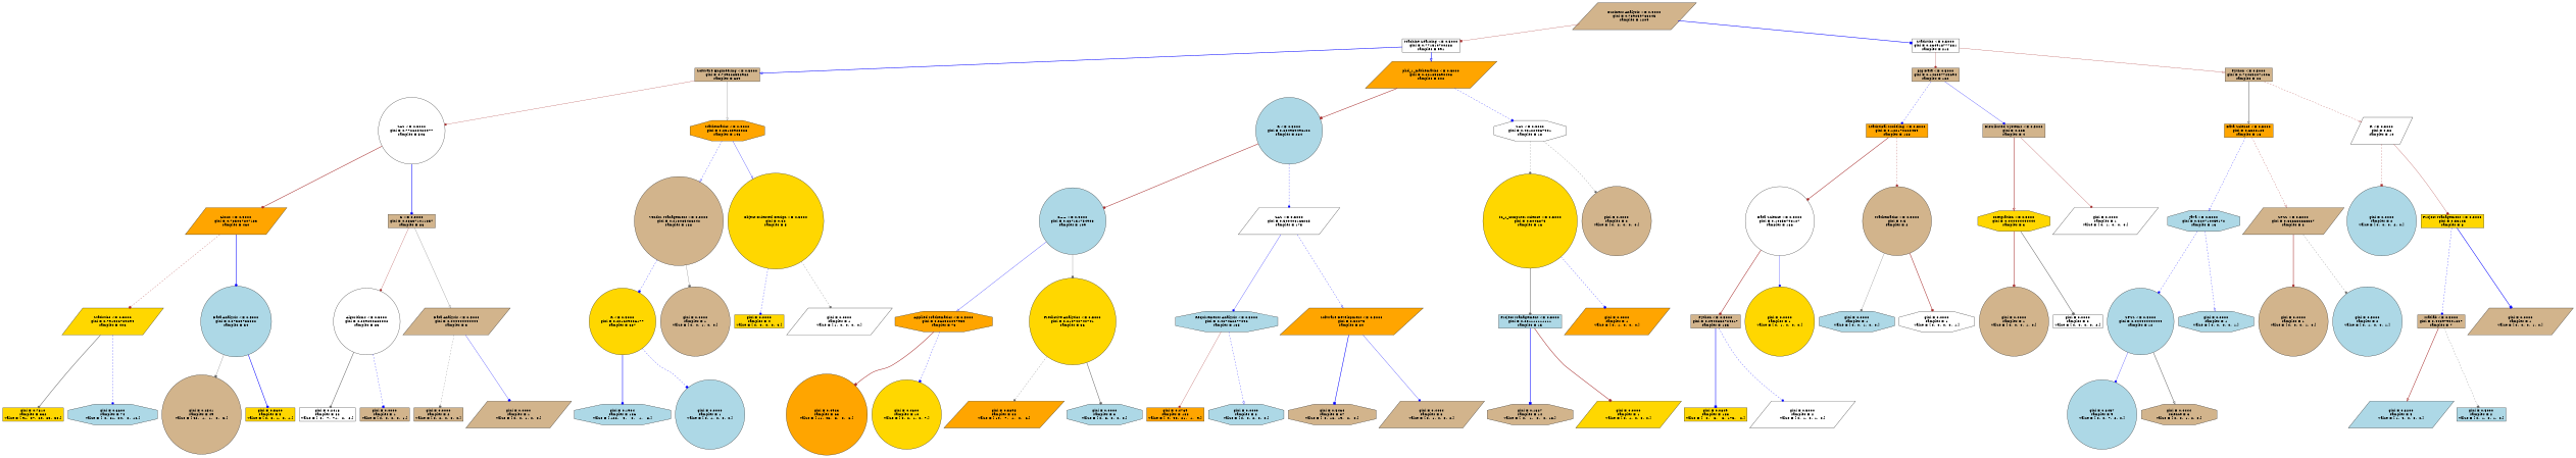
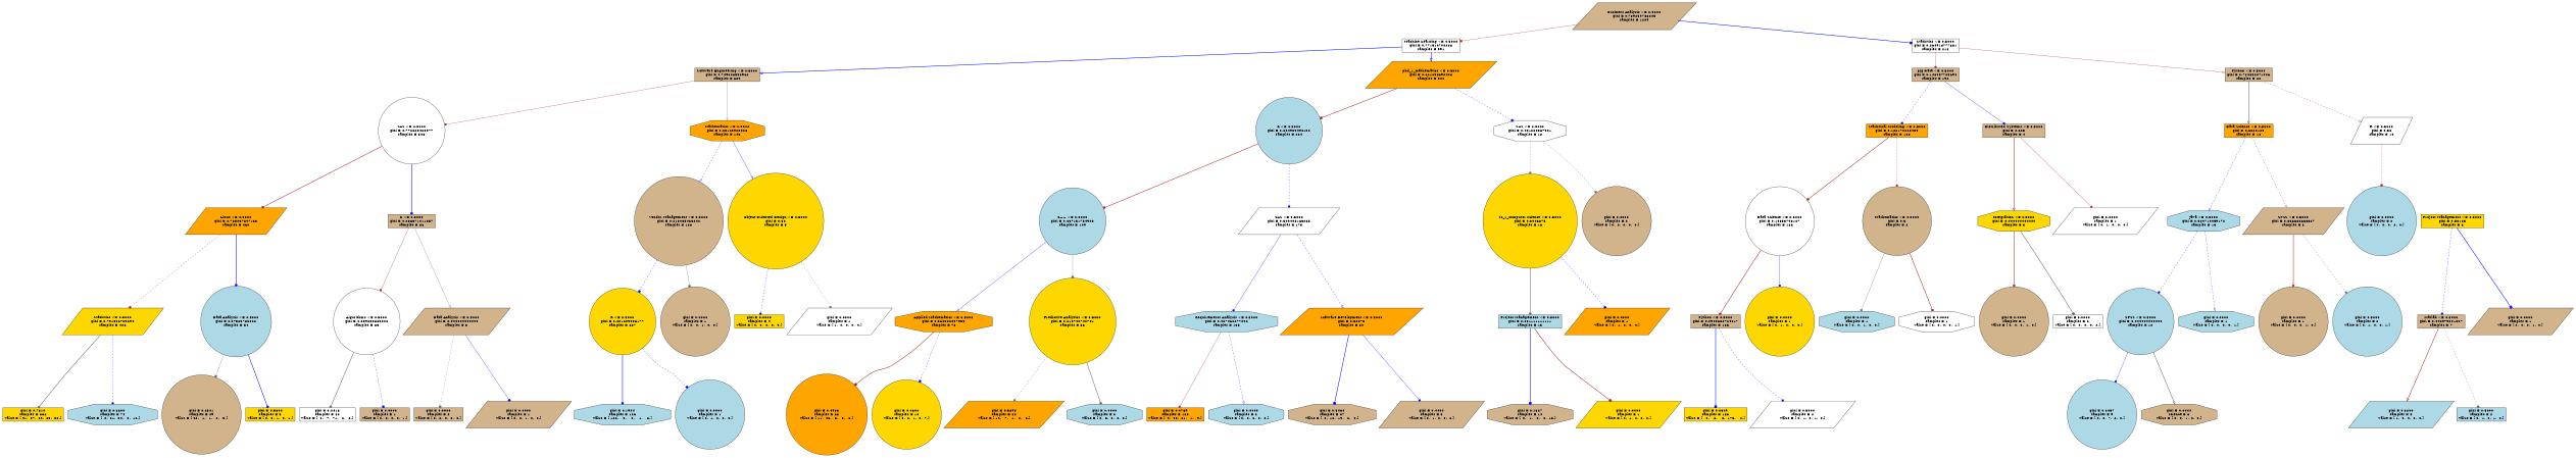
  digraph {
    node [fillcolor=tan shape=circle style=filled]
    edge [arrowhead=dot color=blue style=bold]
    n1 [label="Business Analysis <= 0.5000\ngini = 0.789259763245\nsamples = 1209" shape=parallelogram]
    n2 [fillcolor=white label="Machine Learning <= 0.5000\ngini = 0.771510700238\nsamples = 991" shape=box]
    n3 [fillcolor=white label="Statistics <= 0.5000\ngini = 0.264918777881\nsamples = 218" shape=box]
    n4 [label="Software Engineering <= 0.5000\ngini = 0.749328552982\nsamples = 689" shape=box]
    n5 [fillcolor=orange label="phd_1_mathematics <= 0.5000\ngini = 0.621858690408\nsamples = 302" shape=parallelogram]
-   n6 [label="Big Data <= 0.5000\ngini = 0.148057725694\nsamples = 182" shape=box]
+   n6 [label="Big Data <= 0.5000\ngini = 0.148057725694\nsamples = 192" shape=box]
    n7 [label="Python <= 0.5000\ngini = 0.724852071006\nsamples = 26" shape=box]
    n8 [fillcolor=white label="SAS <= 0.5000\ngini = 0.772625420977\nsamples = 546"]
    n9 [fillcolor=orange label="Mathematics <= 0.5000\ngini = 0.25125923028\nsamples = 143" shape=octagon]
    n10 [fillcolor=lightblue label="R <= 0.5000\ngini = 0.604939496132\nsamples = 284"]
    n11 [fillcolor=white label="SAS <= 0.5000\ngini = 0.401224567901\nsamples = 18" shape=octagon]
    n12 [fillcolor=orange label="Linux <= 0.5000\ngini = 0.785037807183\nsamples = 460" shape=parallelogram]
    n13 [label="C <= 0.5000\ngini = 0.286371011357\nsamples = 86" shape=box]
    n14 [label="Vendor Management <= 0.5000\ngini = 0.213085486242\nsamples = 138"]
    n15 [fillcolor=gold label="Object Oriented Design <= 0.5000\ngini = 0.32\nsamples = 5"]
    n16 [fillcolor=gold label="Statistics <= 0.5000\ngini = 0.791586789294\nsamples = 406" shape=parallelogram]
    n17 [fillcolor=lightblue label="Data Analysis <= 0.5000\ngini = 0.37585733882\nsamples = 54"]
    n18 [fillcolor=white label="Algorithms <= 0.5000\ngini = 0.259253883002\nsamples = 83"]
    n19 [label="Data Analysis <= 0.5000\ngini = 0.444444444444\nsamples = 3" shape=parallelogram]
    n20 [fillcolor=gold label="gini = 0.7810\nsamples = 332\nvalue = [ 91.  37.  69.  85.  50.]" shape=box]
    n21 [fillcolor=lightblue label="gini = 0.6600\nsamples = 74\nvalue = [  0.  21.  34.   3.  16.]" shape=octagon]
    n22 [label="gini = 0.2541\nsamples = 49\nvalue = [ 42.   1.   1.   0.   5.]"]
    n23 [fillcolor=gold label="gini = 0.5600\nsamples = 5\nvalue = [ 0.  3.  1.  0.  1.]" shape=box]
    n24 [fillcolor=white label="gini = 0.2418\nsamples = 82\nvalue = [  0.   7.  71.   2.   2.]" shape=box]
    n25 [label="gini = 0.0000\nsamples = 1\nvalue = [ 0.  0.  0.  0.  1.]" shape=box]
    n26 [label="gini = 0.0000\nsamples = 2\nvalue = [ 0.  2.  0.  0.  0.]" shape=box]
    n27 [label="gini = 0.0000\nsamples = 1\nvalue = [ 0.  0.  1.  0.  0.]" shape=parallelogram]
    n28 [fillcolor=gold label="R <= 0.5000\ngini = 0.201609036177\nsamples = 637"]
    n29 [label="gini = 0.0000\nsamples = 1\nvalue = [ 0.  0.  1.  0.  0.]"]
    n30 [fillcolor=gold label="gini = 0.0000\nsamples = 4\nvalue = [ 0.  0.  0.  0.  4.]" shape=box]
    n31 [fillcolor=white label="gini = 0.0000\nsamples = 1\nvalue = [ 1.  0.  0.  0.  0.]" shape=parallelogram]
    n32 [fillcolor=lightblue label="gini = 0.1904\nsamples = 136\nvalue = [ 122.    5.    0.    1.    8.]" shape=octagon]
    n33 [fillcolor=lightblue label="gini = 0.0000\nsamples = 1\nvalue = [ 0.  1.  0.  0.  0.]"]
    n34 [fillcolor=lightblue label="C++ <= 0.5000\ngini = 0.637151754903\nsamples = 109"]
    n35 [fillcolor=white label="SAS <= 0.5000\ngini = 0.540408163265\nsamples = 175" shape=parallelogram]
    n36 [fillcolor=gold label="bc_1_computer science <= 0.5000\ngini = 0.3046875\nsamples = 16"]
    n37 [label="gini = 0.0000\nsamples = 2\nvalue = [ 0.  2.  0.  0.  0.]"]
    n38 [fillcolor=orange label="Applied Mathematics <= 0.5000\ngini = 0.562582097955\nsamples = 73" shape=octagon]
    n39 [fillcolor=gold label="Predictive Analytics <= 0.5000\ngini = 0.615740740741\nsamples = 36"]
    n40 [fillcolor=lightblue label="Requirements Analysis <= 0.5000\ngini = 0.487462277092\nsamples = 135" shape=octagon]
    n41 [fillcolor=orange label="Software Development <= 0.5000\ngini = 0.58875\nsamples = 80" shape=parallelogram]
    n42 [fillcolor=orange label="gini = 0.4923\nsamples = 63\nvalue = [ 11.  43.   3.   0.   6.]"]
    n43 [fillcolor=gold label="gini = 0.4600\nsamples = 10\nvalue = [ 0.  2.  1.  0.  7.]"]
    n44 [fillcolor=orange label="gini = 0.5895\nsamples = 33\nvalue = [ 19.   7.   1.   0.   6.]" shape=parallelogram]
    n45 [fillcolor=lightblue label="gini = 0.0000\nsamples = 3\nvalue = [ 0.  3.  0.  0.  0.]" shape=octagon]
    n46 [fillcolor=orange label="gini = 0.4769\nsamples = 133\nvalue = [  9.  93.  21.   1.   9.]" shape=box]
    n47 [fillcolor=lightblue label="gini = 0.0000\nsamples = 2\nvalue = [ 0.  0.  2.  0.  0.]" shape=octagon]
    n48 [label="gini = 0.5464\nsamples = 37\nvalue = [  0.  16.  19.   2.   0.]" shape=octagon]
    n49 [label="gini = 0.4444\nsamples = 3\nvalue = [ 0.  1.  0.  0.  2.]" shape=parallelogram]
    n50 [fillcolor=lightblue label="Project Management <= 0.5000\ngini = 0.231111111111\nsamples = 15" shape=box]
    n51 [fillcolor=orange label="gini = 0.0000\nsamples = 1\nvalue = [ 0.  1.  0.  0.  0.]" shape=parallelogram]
    n52 [label="gini = 0.1327\nsamples = 14\nvalue = [  0.   1.   0.   0.  13.]" shape=octagon]
    n53 [fillcolor=gold label="gini = 0.0000\nsamples = 1\nvalue = [ 0.  1.  0.  0.  0.]" shape=parallelogram]
    n54 [fillcolor=orange label="Statistical Modeling <= 0.5000\ngini = 0.122170665459\nsamples = 188" shape=box]
    n55 [label="Distributed Systems <= 0.5000\ngini = 0.625\nsamples = 4" shape=box]
    n56 [fillcolor=orange label="Data Science <= 0.5000\ngini = 0.6328125\nsamples = 16" shape=box]
    n57 [fillcolor=white label="R <= 0.5000\ngini = 0.58\nsamples = 10" shape=parallelogram]
    n58 [fillcolor=white label="Data Science <= 0.5000\ngini = 0.10353798127\nsamples = 186"]
    n59 [label="Mathematics <= 0.5000\ngini = 0.5\nsamples = 2"]
    n60 [fillcolor=gold label="Integration <= 0.5000\ngini = 0.444444444444\nsamples = 3" shape=octagon]
    n61 [fillcolor=white label="gini = 0.0000\nsamples = 1\nvalue = [ 0.  1.  0.  0.  0.]" shape=parallelogram]
    n62 [label="Python <= 0.5000\ngini = 0.0940832724617\nsamples = 185" shape=box]
    n63 [fillcolor=gold label="gini = 0.0000\nsamples = 1\nvalue = [ 0.  1.  0.  0.  0.]"]
    n64 [fillcolor=lightblue label="gini = 0.0000\nsamples = 1\nvalue = [ 0.  0.  1.  0.  0.]" shape=octagon]
    n65 [fillcolor=white label="gini = 0.0000\nsamples = 1\nvalue = [ 0.  0.  0.  0.  1.]" shape=octagon]
    n66 [fillcolor=gold label="gini = 0.0849\nsamples = 183\nvalue = [   0.    3.    3.  175.    2.]" shape=box]
    n67 [fillcolor=white label="gini = 0.5000\nsamples = 2\nvalue = [ 0.  1.  0.  1.  0.]" shape=parallelogram]
    n68 [label="gini = 0.0000\nsamples = 1\nvalue = [ 0.  0.  0.  1.  0.]"]
    n69 [fillcolor=white label="gini = 0.0000\nsamples = 2\nvalue = [ 0.  0.  0.  0.  2.]" shape=box]
    n70 [fillcolor=lightblue label="Java <= 0.5000\ngini = 0.520710059172\nsamples = 13" shape=octagon]
    n71 [label="SPSS <= 0.5000\ngini = 0.666666666667\nsamples = 3" shape=parallelogram]
    n72 [fillcolor=lightblue label="gini = 0.0000\nsamples = 2\nvalue = [ 0.  0.  0.  2.  0.]"]
    n73 [fillcolor=gold label="Project Management <= 0.5000\ngini = 0.53125\nsamples = 8" shape=box]
    n74 [fillcolor=lightblue label="SPSS <= 0.5000\ngini = 0.444444444444\nsamples = 12"]
    n75 [fillcolor=lightblue label="gini = 0.0000\nsamples = 1\nvalue = [ 0.  0.  0.  0.  1.]" shape=octagon]
    n76 [label="gini = 0.0000\nsamples = 1\nvalue = [ 0.  0.  0.  1.  0.]"]
    n77 [fillcolor=lightblue label="gini = 0.5000\nsamples = 2\nvalue = [ 0.  1.  0.  0.  1.]"]
    n78 [fillcolor=lightblue label="gini = 0.3457\nsamples = 9\nvalue = [ 0.  0.  7.  2.  0.]"]
    n79 [label="gini = 0.4444\nscience = 3\nvalue = [ 0.  0.  1.  2.  0.]" shape=octagon]
    n80 [label="Matlab <= 0.5000\ngini = 0.448979591837\nsamples = 7" shape=box]
    n81 [label="gini = 0.0000\nsamples = 1\nvalue = [ 0.  0.  0.  1.  0.]" shape=parallelogram]
    n82 [fillcolor=lightblue label="gini = 0.3200\nsamples = 5\nvalue = [ 1.  4.  0.  0.  0.]" shape=parallelogram]
    n83 [fillcolor=lightblue label="gini = 0.5000\nsamples = 2\nvalue = [ 0.  1.  0.  1.  0.]" shape=box]
    n1 -> n2 [arrowhead=box color=brown style=solid]
    n1 -> n3 [arrowhead=box]
    n2 -> n4 [arrowhead=onormal]
    n2 -> n5 [arrowhead=onormal]
    n3 -> n6 [color=brown style=solid]
    n3 -> n7 [arrowhead=onormal color=brown style=solid]
    n4 -> n8 [color=brown style=solid]
    n4 -> n9 [arrowhead=onormal color=gray40 style=solid]
    n5 -> n10 [arrowhead=box color=brown]
    n5 -> n11 [arrowhead=box style=dashed]
    n6 -> n54 [style=dashed]
    n6 -> n55 [style=solid]
    n7 -> n56 [arrowhead=onormal color=gray40]
    n7 -> n57 [arrowhead=onormal color=brown style=dashed]
    n8 -> n12 [color=brown]
    n8 -> n13
    n9 -> n14 [arrowhead=onormal style=dashed]
    n9 -> n15 [arrowhead=onormal style=solid]
    n10 -> n34 [color=brown]
    n10 -> n35 [style=dashed]
    n11 -> n36 [color=gray40 style=dashed]
    n11 -> n37 [color=gray40 style=dashed]
    n12 -> n16 [arrowhead=box color=brown style=dashed]
    n12 -> n17
    n13 -> n18 [color=brown style=solid]
    n13 -> n19 [arrowhead=onormal color=gray40 style=solid]
    n14 -> n28 [arrowhead=box style=dashed]
    n14 -> n29 [arrowhead=box color=gray40 style=solid]
    n15 -> n30 [style=dashed]
    n15 -> n31 [color=gray40 style=dashed]
    n16 -> n20 [color=gray40]
    n16 -> n21 [style=dashed]
    n17 -> n22 [arrowhead=box color=gray40 style=solid]
    n17 -> n23
    n18 -> n24 [color=gray40]
    n18 -> n25 [arrowhead=box style=dashed]
    n19 -> n26 [arrowhead=box color=gray40 style=dashed]
    n19 -> n27 [arrowhead=box style=solid]
    n28 -> n32
    n28 -> n33 [arrowhead=box style=dashed]
    n34 -> n38 [arrowhead=onormal style=solid]
    n34 -> n39 [arrowhead=box color=gray40 style=solid]
    n35 -> n40 [style=solid]
    n35 -> n41 [arrowhead=onormal style=dashed]
    n36 -> n50 [color=gray40]
    n36 -> n51 [arrowhead=box style=dashed]
    n38 -> n42 [arrowhead=box color=brown]
    n38 -> n43 [arrowhead=box style=dashed]
    n39 -> n44 [color=gray40 style=dashed]
    n39 -> n45 [color=gray40]
    n40 -> n46 [color=brown style=solid]
    n40 -> n47 [arrowhead=onormal style=dashed]
    n41 -> n48 [arrowhead=box]
    n41 -> n49 [style=solid]
    n50 -> n52 [arrowhead=box]
    n50 -> n53 [arrowhead=box color=brown]
    n54 -> n58 [color=brown]
    n54 -> n59 [color=brown style=dashed]
    n55 -> n60 [arrowhead=onormal color=brown]
    n55 -> n61 [color=brown style=solid]
    n56 -> n70 [arrowhead=onormal style=dashed]
    n56 -> n71 [arrowhead=onormal color=brown style=dashed]
    n57 -> n72 [arrowhead=box color=brown style=dashed]
-   n57 -> n73 [arrowhead=box color=brown style=solid]
    n58 -> n62 [color=brown]
    n58 -> n63 [style=solid]
    n59 -> n64 [color=gray40 style=solid]
    n59 -> n65 [color=brown]
    n60 -> n68 [color=brown]
    n60 -> n69 [arrowhead=box color=gray40]
    n62 -> n66 [arrowhead=box]
    n62 -> n67 [style=dashed]
    n70 -> n74 [style=dashed]
    n70 -> n75 [arrowhead=onormal style=dashed]
    n71 -> n76 [color=brown]
    n71 -> n77 [color=gray40 style=dashed]
    n73 -> n80 [style=dashed]
    n73 -> n81 [arrowhead=box]
    n74 -> n78 [style=solid]
    n74 -> n79 [arrowhead=onormal color=gray40]
    n80 -> n82 [arrowhead=onormal color=brown]
    n80 -> n83 [arrowhead=box color=gray40 style=dashed]
  }
